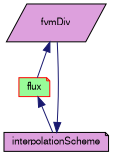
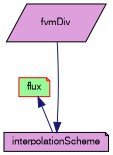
  digraph {
    rankdir=TB
    node [color=black fillcolor=plum fontname=FreeSans fontsize=10 shape=note style=filled]
    edge [color=midnightblue dir=back fontname=FreeSans fontsize=10 labelfontname=FreeSans labelfontsize=10 style=solid]
    n1 [fontcolor=black height=0.2 label=fvmDiv shape=parallelogram width=0.4]
    n2 [color=red fillcolor=palegreen height=0.2 label=flux width=0.4]
    n3 [height=0.2 label=interpolationScheme width=0.4]
-   n1 -> n2
    n2 -> n3
    n3 -> n1
  }
